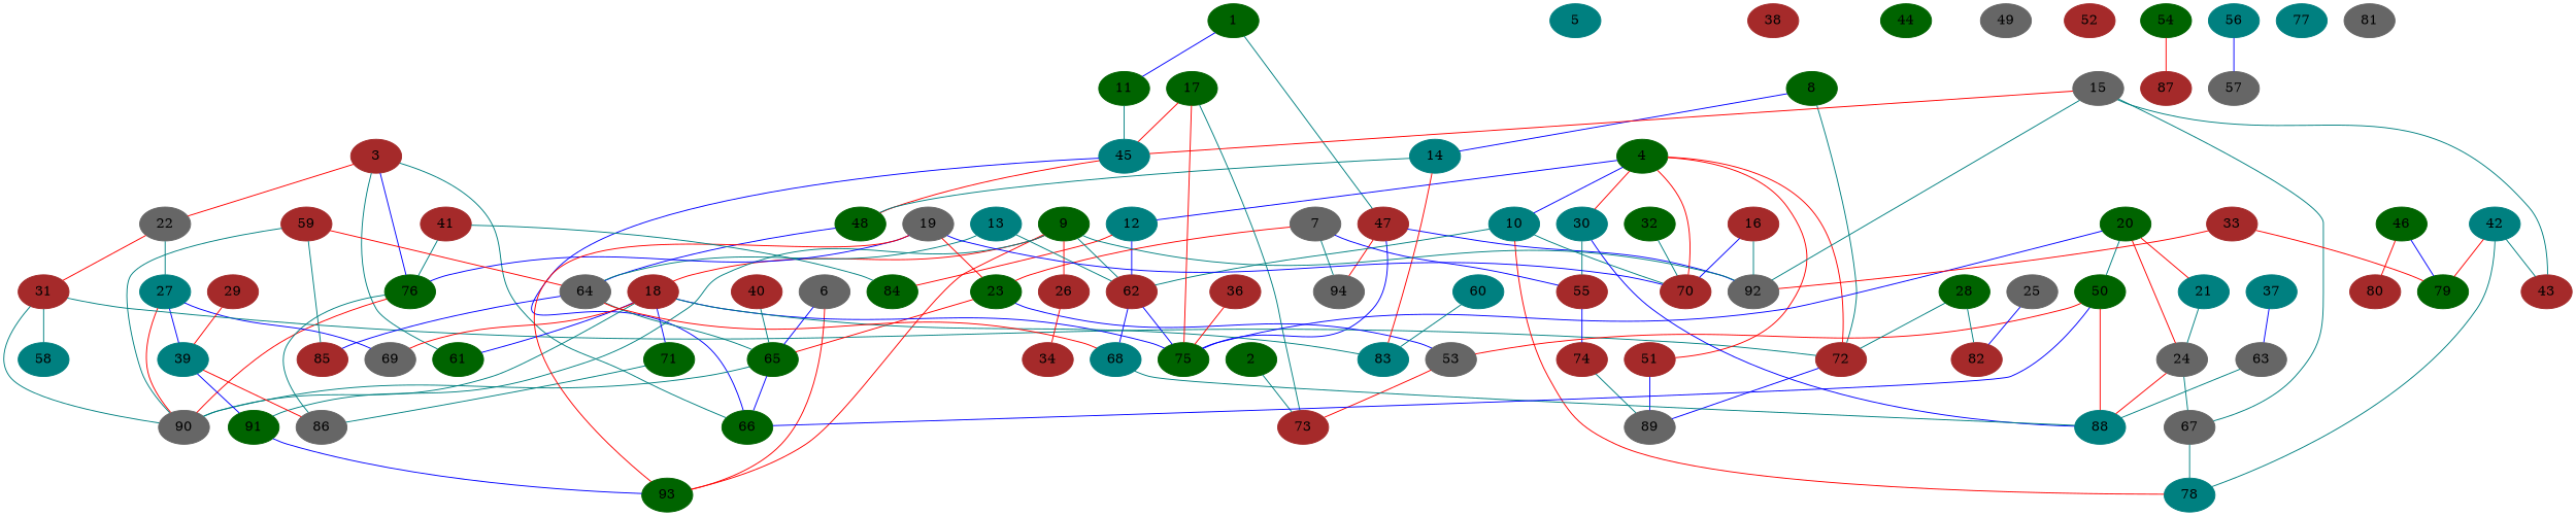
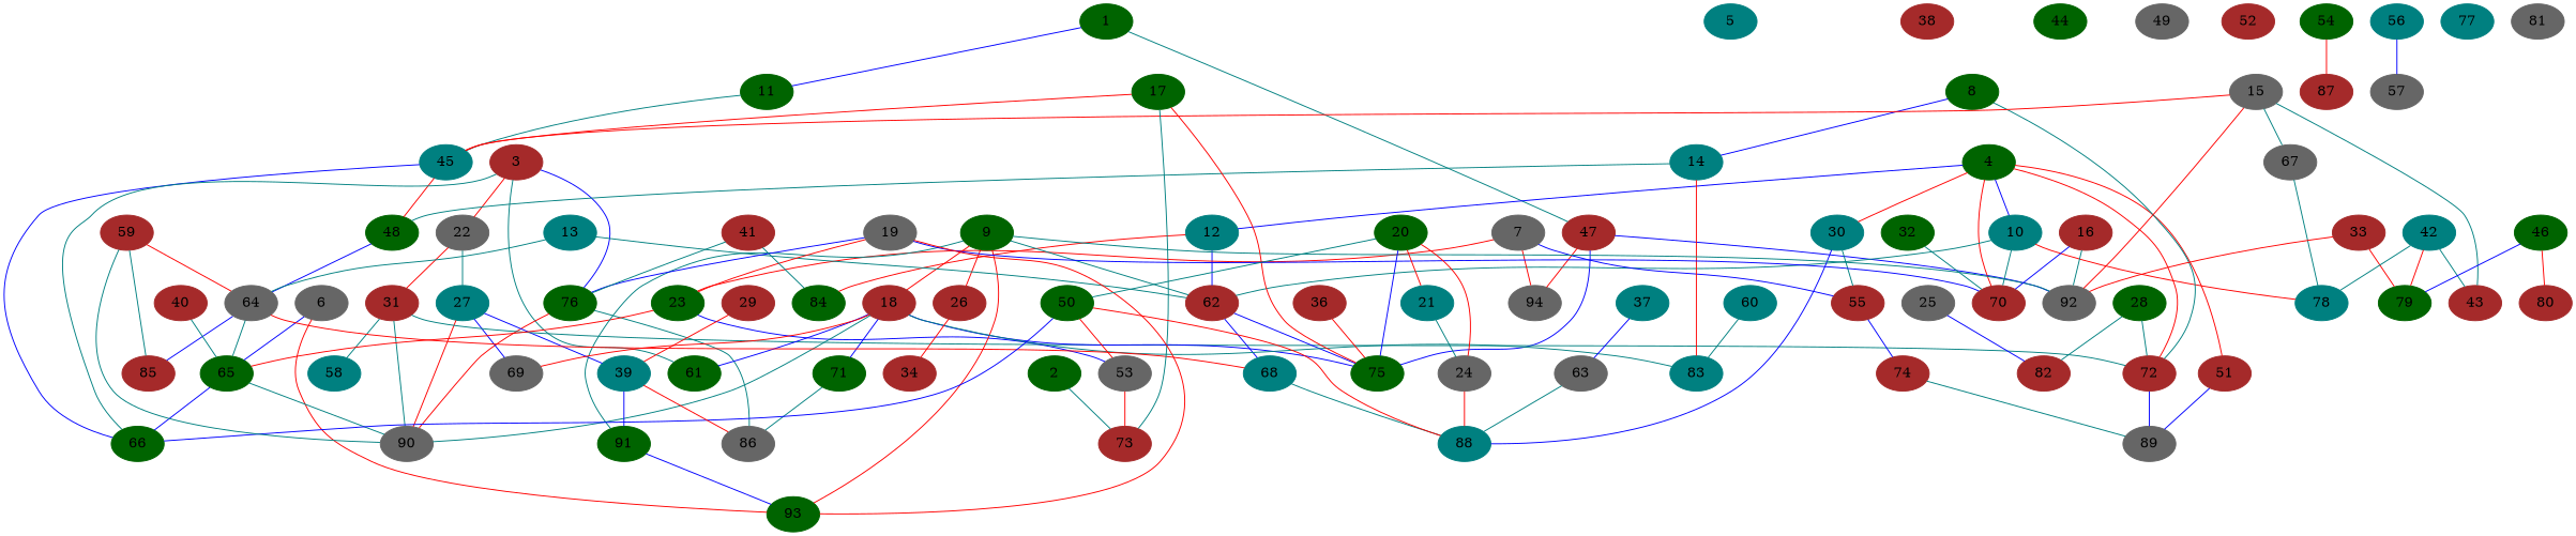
  graph {
    node [color=brown style=filled]
    edge [color=teal]
    1 [color=darkgreen]
    11 [color=darkgreen]
    47
    45 [color=teal]
    94 [color=gray40]
    92 [color=gray40]
    75 [color=darkgreen]
    2 [color=darkgreen]
    73
    22 [color=gray40]
    3
    61 [color=darkgreen]
    66 [color=darkgreen]
    76 [color=darkgreen]
    27 [color=teal]
    31
    90 [color=gray40]
    86 [color=gray40]
    4 [color=darkgreen]
    10 [color=teal]
    12 [color=teal]
    30 [color=teal]
    51
    70
    72
    62
    78 [color=teal]
    84 [color=darkgreen]
    55
    88 [color=teal]
    89 [color=gray40]
    5 [color=teal]
    6 [color=gray40]
    65 [color=darkgreen]
    93 [color=darkgreen]
    67 [color=gray40]
    7 [color=gray40]
    23 [color=darkgreen]
    53 [color=gray40]
    74
    8 [color=darkgreen]
    14 [color=teal]
    48 [color=darkgreen]
    83 [color=teal]
    9 [color=darkgreen]
    18
    26
    91 [color=darkgreen]
    69 [color=gray40]
    71 [color=darkgreen]
    34
    68 [color=teal]
    13 [color=teal]
    64 [color=gray40]
    85
    15 [color=gray40]
    43
    16
    17 [color=darkgreen]
    19 [color=gray40]
    20 [color=darkgreen]
    21 [color=teal]
    24 [color=gray40]
    50 [color=darkgreen]
    39 [color=teal]
    58 [color=teal]
    25 [color=gray40]
    82
    28 [color=darkgreen]
    29
    32 [color=darkgreen]
    33
    79 [color=darkgreen]
    40
    36
    37 [color=teal]
    63 [color=gray40]
    38
    41
    42 [color=teal]
    44 [color=darkgreen]
    46 [color=darkgreen]
    80
    49 [color=gray40]
    52
    54 [color=darkgreen]
    87
    56 [color=teal]
    57 [color=gray40]
    59
    60 [color=teal]
    77 [color=teal]
    81 [color=gray40]
    1 -- 11 [color=blue]
    1 -- 47
    11 -- 45
    47 -- 94 [color=red]
    47 -- 92 [color=blue]
    47 -- 75 [color=blue]
    45 -- 66 [color=blue]
    45 -- 48 [color=red]
    2 -- 73
    22 -- 27
    22 -- 31 [color=red]
    3 -- 22 [color=red]
    3 -- 61
    3 -- 66
    3 -- 76 [color=blue]
    76 -- 90 [color=red]
    76 -- 86
    27 -- 90 [color=red]
    27 -- 69 [color=blue]
    27 -- 39 [color=blue]
    31 -- 90
    31 -- 72
    31 -- 58
    4 -- 10 [color=blue]
    4 -- 12 [color=blue]
    4 -- 30 [color=red]
    4 -- 51 [color=red]
    4 -- 70 [color=red]
    4 -- 72 [color=red]
    10 -- 70
    10 -- 62
    10 -- 78 [color=red]
    12 -- 62 [color=blue]
    12 -- 84 [color=red]
    30 -- 55
    30 -- 88 [color=blue]
    51 -- 89 [color=blue]
    72 -- 89 [color=blue]
    62 -- 75 [color=blue]
    62 -- 68 [color=blue]
    55 -- 74 [color=blue]
    6 -- 65 [color=blue]
    6 -- 93 [color=red]
    65 -- 66 [color=blue]
    65 -- 90
    67 -- 78
-   7 -- 94
+   7 -- 94 [color=red]
    7 -- 55 [color=blue]
    7 -- 23 [color=red]
    23 -- 65 [color=red]
    23 -- 53 [color=blue]
    53 -- 73 [color=red]
    74 -- 89
    8 -- 72
    8 -- 14 [color=blue]
    14 -- 48
    14 -- 83 [color=red]
    48 -- 64 [color=blue]
    9 -- 92
    9 -- 62
    9 -- 93 [color=red]
    9 -- 18 [color=red]
    9 -- 26 [color=red]
    9 -- 91
    18 -- 75 [color=blue]
    18 -- 61 [color=blue]
    18 -- 90
    18 -- 83
    18 -- 69 [color=red]
    18 -- 71 [color=blue]
    26 -- 34 [color=red]
    91 -- 93 [color=blue]
    71 -- 86
    68 -- 88
    13 -- 62
    13 -- 64
    64 -- 65
    64 -- 68 [color=red]
    64 -- 85 [color=blue]
    15 -- 45 [color=red]
-   15 -- 92
+   15 -- 92 [color=red]
    15 -- 67
    15 -- 43
    16 -- 92
    16 -- 70 [color=blue]
    17 -- 45 [color=red]
    17 -- 75 [color=red]
    17 -- 73
    19 -- 76 [color=blue]
    19 -- 70 [color=blue]
    19 -- 93 [color=red]
    19 -- 23 [color=red]
    20 -- 75 [color=blue]
    20 -- 21 [color=red]
    20 -- 24 [color=red]
    20 -- 50
    21 -- 24
    24 -- 88 [color=red]
-   24 -- 67
    50 -- 66 [color=blue]
    50 -- 88 [color=red]
    50 -- 53 [color=red]
    39 -- 86 [color=red]
    39 -- 91 [color=blue]
    25 -- 82 [color=blue]
    28 -- 72
    28 -- 82
    29 -- 39 [color=red]
    32 -- 70
    33 -- 92 [color=red]
    33 -- 79 [color=red]
    40 -- 65
    36 -- 75 [color=red]
    37 -- 63 [color=blue]
    63 -- 88
    41 -- 76
    41 -- 84
    42 -- 78
    42 -- 43
    42 -- 79 [color=red]
    46 -- 79 [color=blue]
    46 -- 80 [color=red]
    54 -- 87 [color=red]
    56 -- 57 [color=blue]
    59 -- 90
    59 -- 64 [color=red]
    59 -- 85
    60 -- 83
  }
